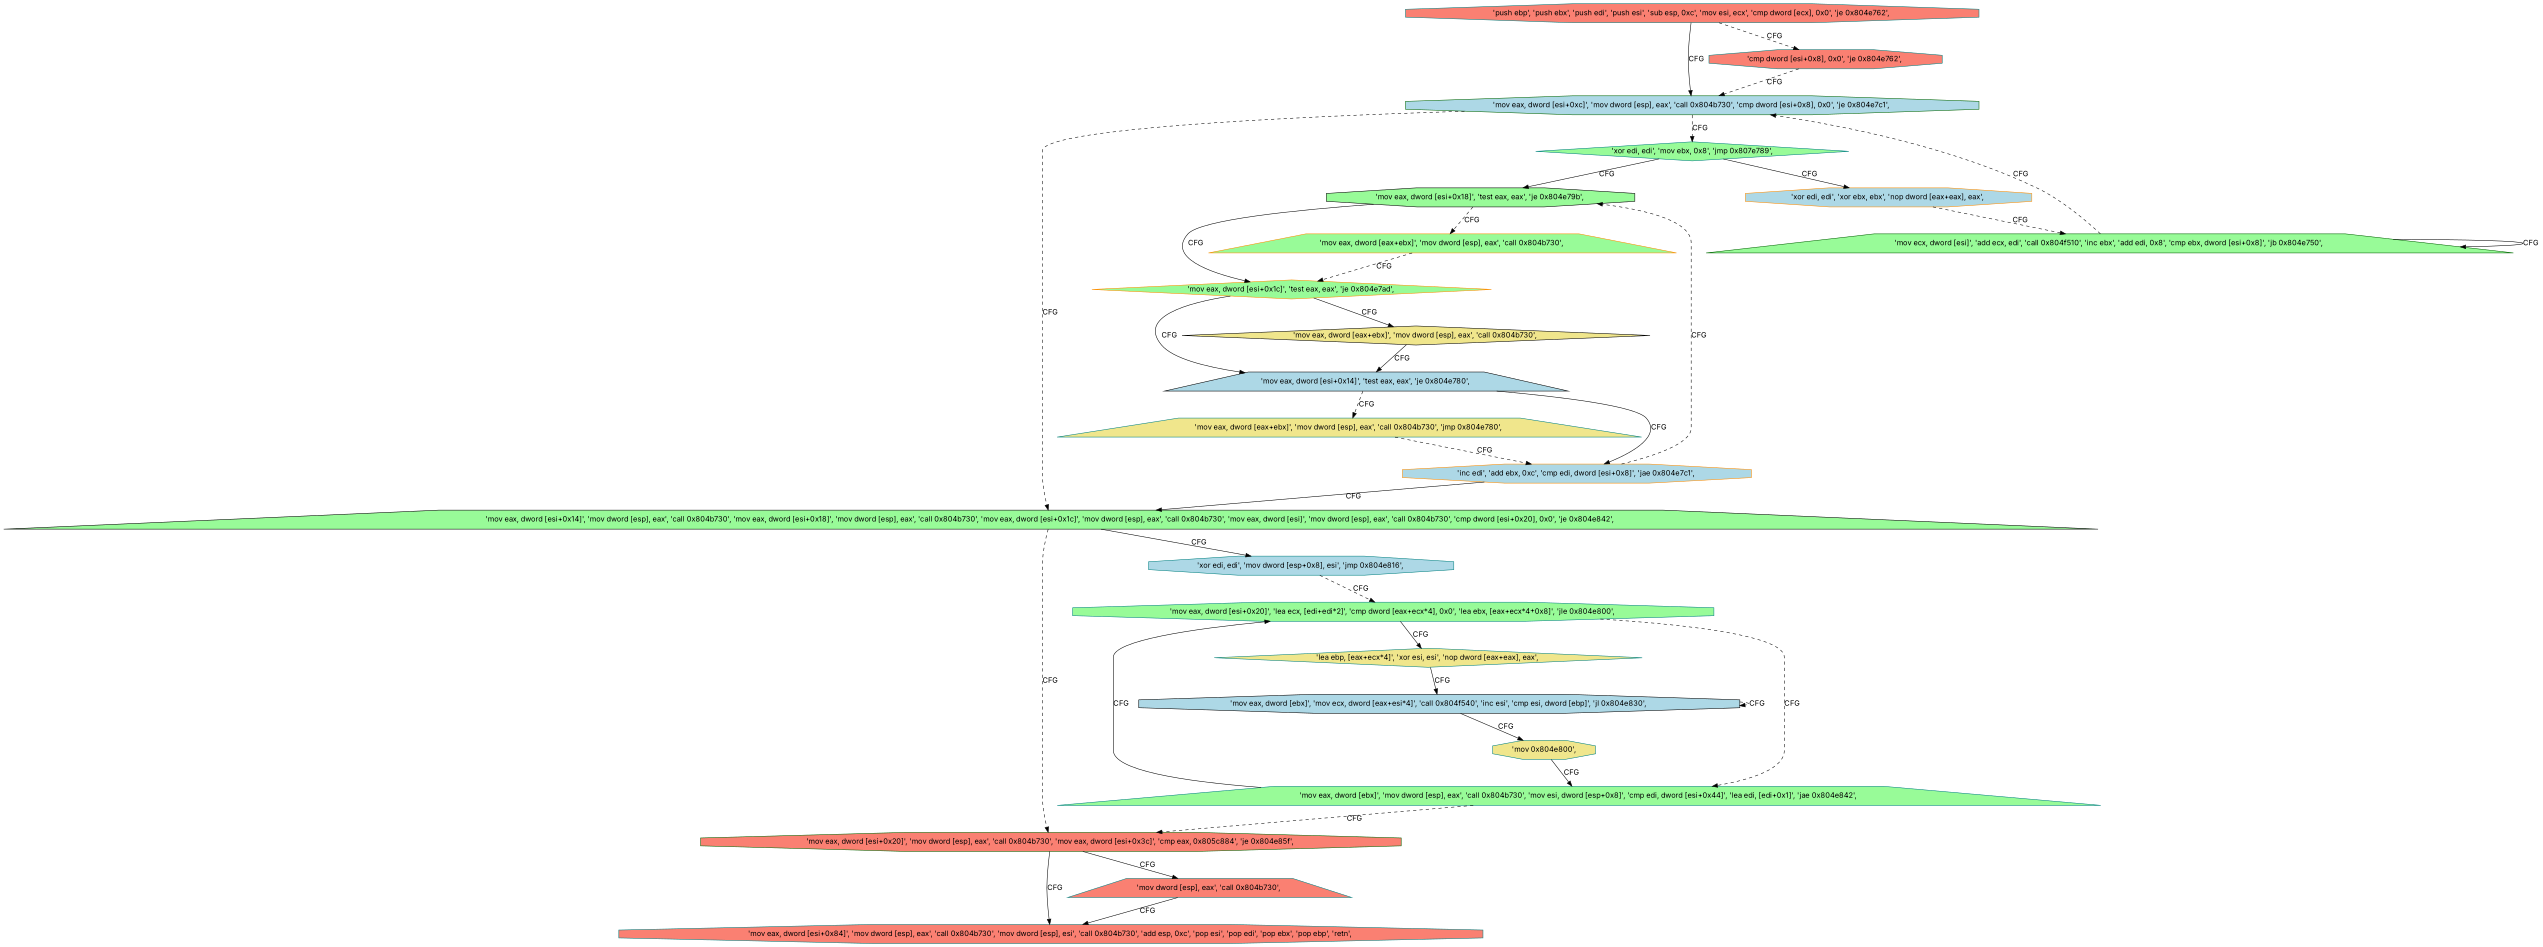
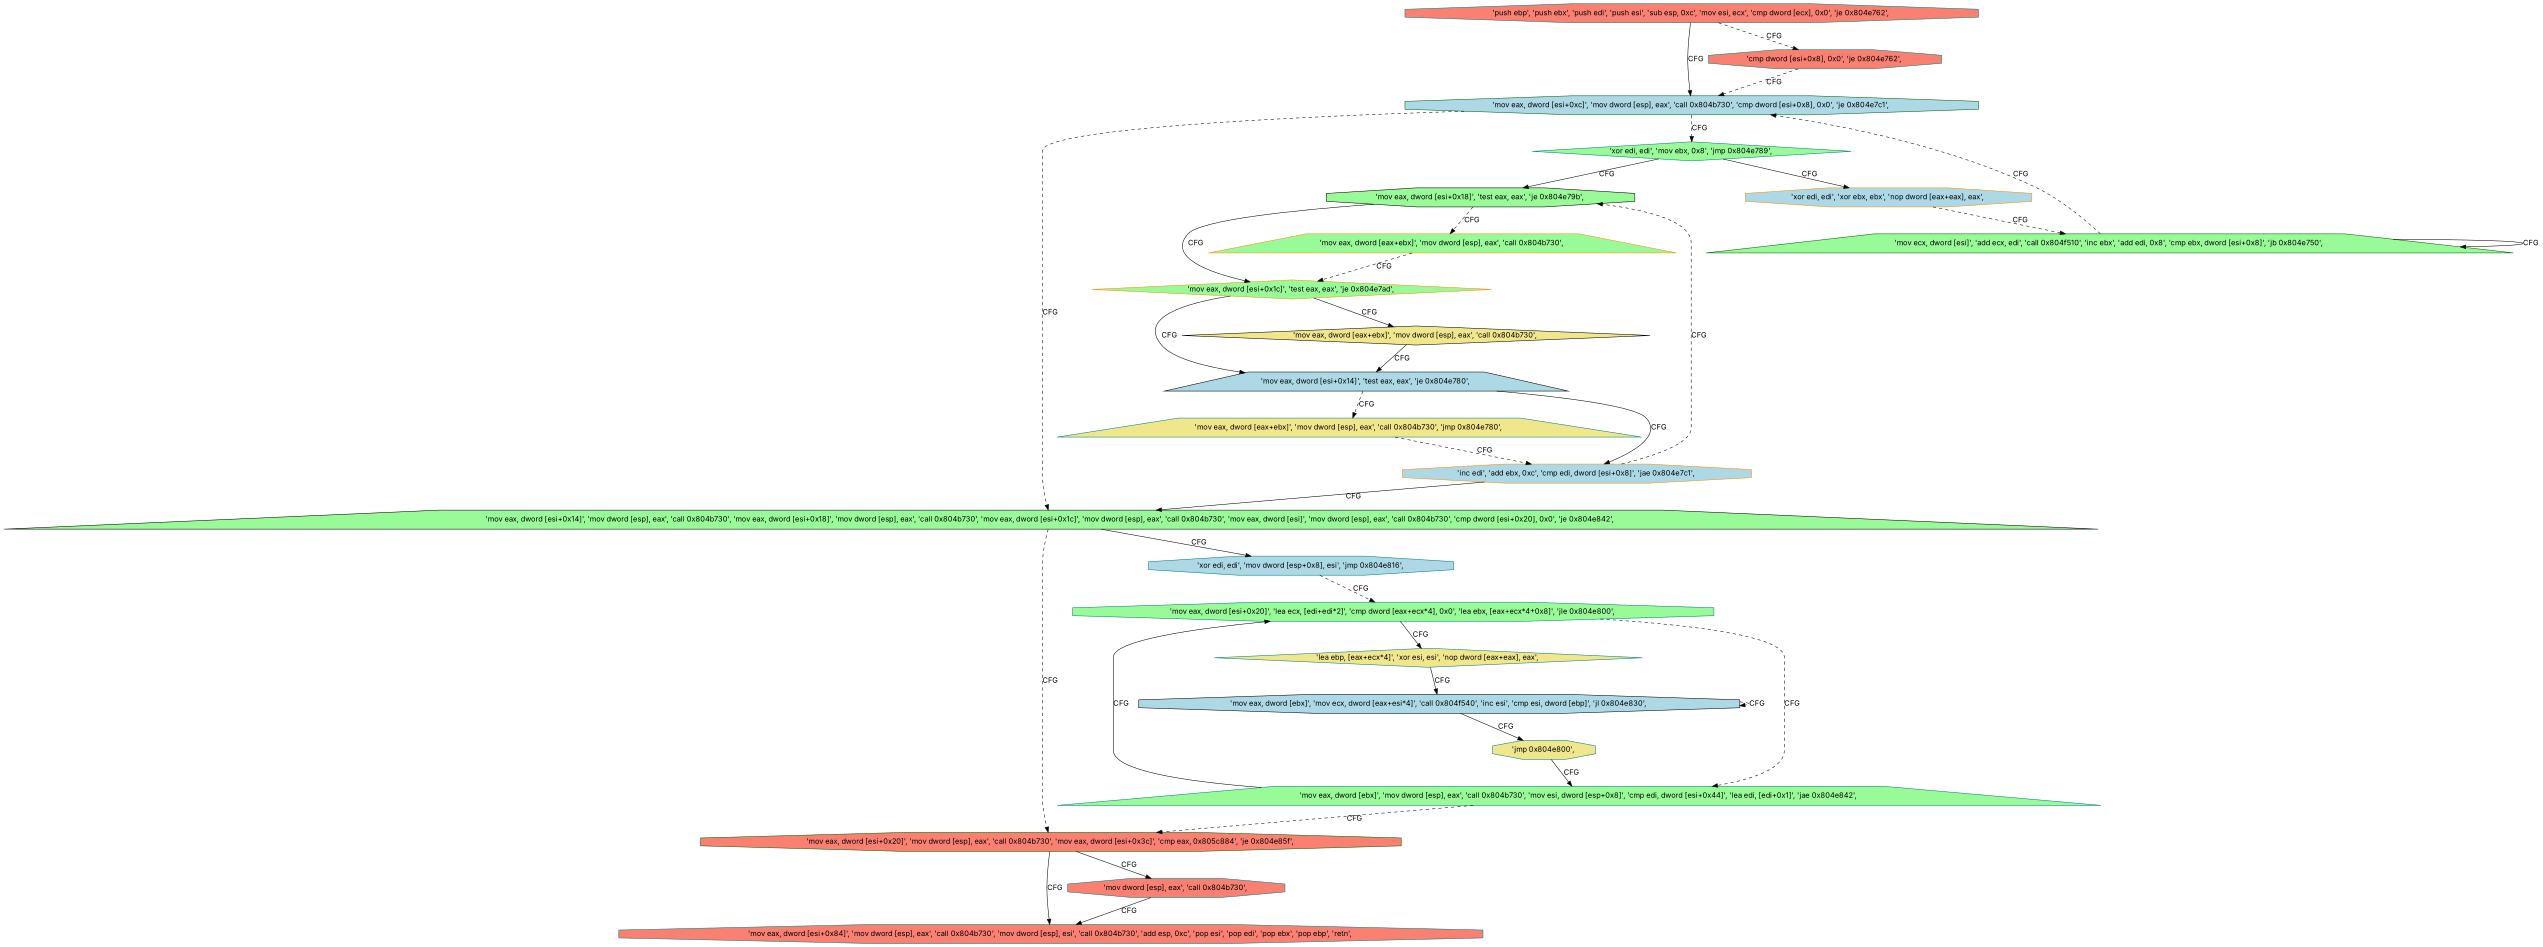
  digraph {
    fontname=Inter
    node [color=teal fillcolor=palegreen fontname=Inter shape=octagon style=filled]
    edge [fontname=Inter style=solid]
    n1 [fillcolor=salmon label="'push ebp', 'push ebx', 'push edi', 'push esi', 'sub esp, 0xc', 'mov esi, ecx', 'cmp dword [ecx], 0x0', 'je 0x804e762', "]
    n2 [color=darkgreen fillcolor=lightblue label="'mov eax, dword [esi+0xc]', 'mov dword [esp], eax', 'call 0x804b730', 'cmp dword [esi+0x8], 0x0', 'je 0x804e7c1', "]
    n3 [fillcolor=salmon label="'cmp dword [esi+0x8], 0x0', 'je 0x804e762', "]
    n4 [color=black label="'mov eax, dword [esi+0x14]', 'mov dword [esp], eax', 'call 0x804b730', 'mov eax, dword [esi+0x18]', 'mov dword [esp], eax', 'call 0x804b730', 'mov eax, dword [esi+0x1c]', 'mov dword [esp], eax', 'call 0x804b730', 'mov eax, dword [esi]', 'mov dword [esp], eax', 'call 0x804b730', 'cmp dword [esi+0x20], 0x0', 'je 0x804e842', " shape=trapezium]
-   n5 [label="'xor edi, edi', 'mov ebx, 0x8', 'jmp 0x807e789'," shape=diamond]
+   n5 [label="'xor edi, edi', 'mov ebx, 0x8', 'jmp 0x804e789', " shape=diamond]
    n6 [color=darkgreen fillcolor=salmon label="'mov eax, dword [esi+0x20]', 'mov dword [esp], eax', 'call 0x804b730', 'mov eax, dword [esi+0x3c]', 'cmp eax, 0x805c884', 'je 0x804e85f', "]
    n7 [fillcolor=lightblue label="'xor edi, edi', 'mov dword [esp+0x8], esi', 'jmp 0x804e816', "]
    n8 [color=darkorange fillcolor=lightblue label="'xor edi, edi', 'xor ebx, ebx', 'nop dword [eax+eax], eax', "]
    n9 [color=black label="'mov eax, dword [esi+0x18]', 'test eax, eax', 'je 0x804e79b', "]
    n10 [color=darkgreen label="'mov ecx, dword [esi]', 'add ecx, edi', 'call 0x804f510', 'inc ebx', 'add edi, 0x8', 'cmp ebx, dword [esi+0x8]', 'jb 0x804e750', " shape=trapezium]
    n11 [fillcolor=salmon label="'mov eax, dword [esi+0x84]', 'mov dword [esp], eax', 'call 0x804b730', 'mov dword [esp], esi', 'call 0x804b730', 'add esp, 0xc', 'pop esi', 'pop edi', 'pop ebx', 'pop ebp', 'retn', "]
-   n12 [fillcolor=salmon label="'mov dword [esp], eax', 'call 0x804b730', " shape=trapezium]
+   n12 [fillcolor=salmon label="'mov dword [esp], eax', 'call 0x804b730', "]
    n13 [label="'mov eax, dword [esi+0x20]', 'lea ecx, [edi+edi*2]', 'cmp dword [eax+ecx*4], 0x0', 'lea ebx, [eax+ecx*4+0x8]', 'jle 0x804e800', "]
    n14 [color=darkorange label="'mov eax, dword [esi+0x1c]', 'test eax, eax', 'je 0x804e7ad', " shape=diamond]
    n15 [color=darkorange label="'mov eax, dword [eax+ebx]', 'mov dword [esp], eax', 'call 0x804b730', " shape=trapezium]
    n16 [label="'mov eax, dword [ebx]', 'mov dword [esp], eax', 'call 0x804b730', 'mov esi, dword [esp+0x8]', 'cmp edi, dword [esi+0x44]', 'lea edi, [edi+0x1]', 'jae 0x804e842', " shape=trapezium]
    n17 [fillcolor=khaki label="'lea ebp, [eax+ecx*4]', 'xor esi, esi', 'nop dword [eax+eax], eax', " shape=diamond]
    n18 [color=black fillcolor=lightblue label="'mov eax, dword [esi+0x14]', 'test eax, eax', 'je 0x804e780', " shape=trapezium]
    n19 [color=black fillcolor=khaki label="'mov eax, dword [eax+ebx]', 'mov dword [esp], eax', 'call 0x804b730', " shape=diamond]
    n20 [color=black fillcolor=lightblue label="'mov eax, dword [ebx]', 'mov ecx, dword [eax+esi*4]', 'call 0x804f540', 'inc esi', 'cmp esi, dword [ebp]', 'jl 0x804e830', "]
    n21 [color=darkorange fillcolor=lightblue label="'inc edi', 'add ebx, 0xc', 'cmp edi, dword [esi+0x8]', 'jae 0x804e7c1', "]
    n22 [fillcolor=khaki label="'mov eax, dword [eax+ebx]', 'mov dword [esp], eax', 'call 0x804b730', 'jmp 0x804e780', " shape=trapezium]
-   n23 [fillcolor=khaki label="'mov 0x804e800',"]
+   n23 [fillcolor=khaki label="'jmp 0x804e800', "]
    n1 -> n2 [label=CFG]
    n1 -> n3 [label=CFG style=dashed]
    n2 -> n4 [label=CFG style=dashed]
    n2 -> n5 [label=CFG style=dashed]
    n3 -> n2 [label=CFG style=dashed]
    n4 -> n6 [label=CFG style=dashed]
    n4 -> n7 [label=CFG]
    n5 -> n8 [label=CFG]
    n5 -> n9 [label=CFG]
    n6 -> n11 [label=CFG]
    n6 -> n12 [label=CFG]
    n7 -> n13 [label=CFG style=dashed]
    n8 -> n10 [label=CFG style=dashed]
    n9 -> n14 [label=CFG]
    n9 -> n15 [label=CFG style=dashed]
    n10 -> n2 [label=CFG style=dashed]
    n10 -> n10 [label=CFG]
    n12 -> n11 [label=CFG]
    n13 -> n16 [label=CFG style=dashed]
    n13 -> n17 [label=CFG]
    n14 -> n18 [label=CFG]
    n14 -> n19 [label=CFG]
    n15 -> n14 [label=CFG style=dashed]
    n16 -> n6 [label=CFG style=dashed]
    n16 -> n13 [label=CFG]
    n17 -> n20 [label=CFG]
    n18 -> n21 [label=CFG]
    n18 -> n22 [label=CFG style=dashed]
    n19 -> n18 [label=CFG]
    n20 -> n20 [label=CFG style=dashed]
    n20 -> n23 [label=CFG]
    n21 -> n4 [label=CFG]
    n21 -> n9 [label=CFG style=dashed]
    n22 -> n21 [label=CFG style=dashed]
    n23 -> n16 [label=CFG]
  }
